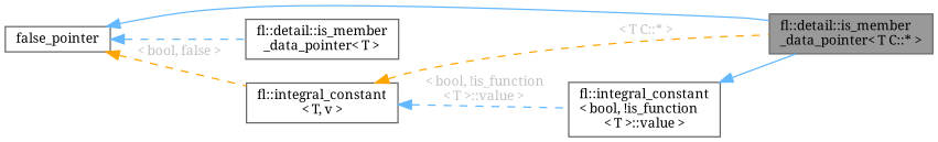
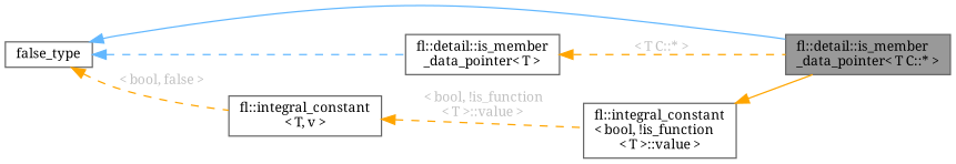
  digraph {
    fontname="Noto Serif"
    rankdir=LR
    node [color=gray40 fillcolor=white fontname="Noto Serif" fontsize=10 shape=box style=filled]
    edge [color=steelblue1 dir=back fontname="Noto Serif" fontsize=10 labelfontname=Helvetica labelfontsize=10 style=dashed]
    n1 [fillcolor=grey60 fontcolor=black height=0.2 label="fl::detail::is_member\l_data_pointer\< T C::* \>" width=0.4]
-   n2 [height=0.2 label=false_pointer width=0.4]
+   n2 [height=0.2 label=false_type width=0.4]
    n3 [height=0.2 label="fl::detail::is_member\l_data_pointer\< T \>" width=0.4]
    n4 [height=0.2 label="fl::integral_constant\l\< T, v \>" width=0.4]
    n5 [height=0.2 label="fl::integral_constant\l\< bool, !is_function\l\< T \>::value \>" width=0.4]
    n2 -> n1 [style=solid]
    n2 -> n3
    n2 -> n4 [color=orange fontcolor=grey label=" \< bool, false \>"]
-   n4 -> n1 [color=orange fontcolor=grey label=" \< T C::* \>"]
-   n4 -> n5 [fontcolor=grey label=" \< bool, !is_function\l\< T \>::value \>"]
-   n5 -> n1 [style=solid]
+   n3 -> n1 [color=orange fontcolor=grey label=" \< T C::* \>"]
+   n4 -> n5 [color=orange fontcolor=grey label=" \< bool, !is_function\l\< T \>::value \>"]
+   n5 -> n1 [color=orange style=solid]
  }
